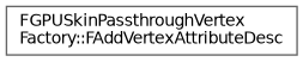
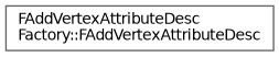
  digraph {
    rankdir=LR
-   n1 [color=grey40 fillcolor=white fontname=Helvetica fontsize=10 height=0.2 label="FGPUSkinPassthroughVertex\lFactory::FAddVertexAttributeDesc" shape=box style=filled width=0.4]
+   n1 [color=grey40 fillcolor=white fontname=Helvetica fontsize=10 height=0.2 label="FAddVertexAttributeDesc\lFactory::FAddVertexAttributeDesc" shape=box style=filled width=0.4]
  }
